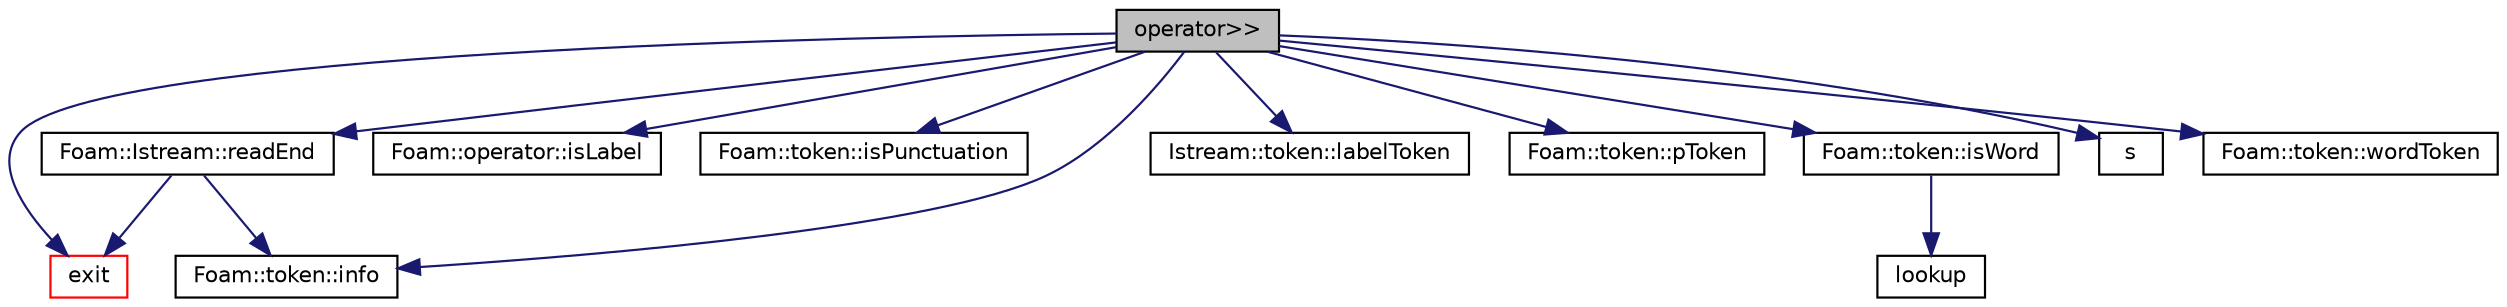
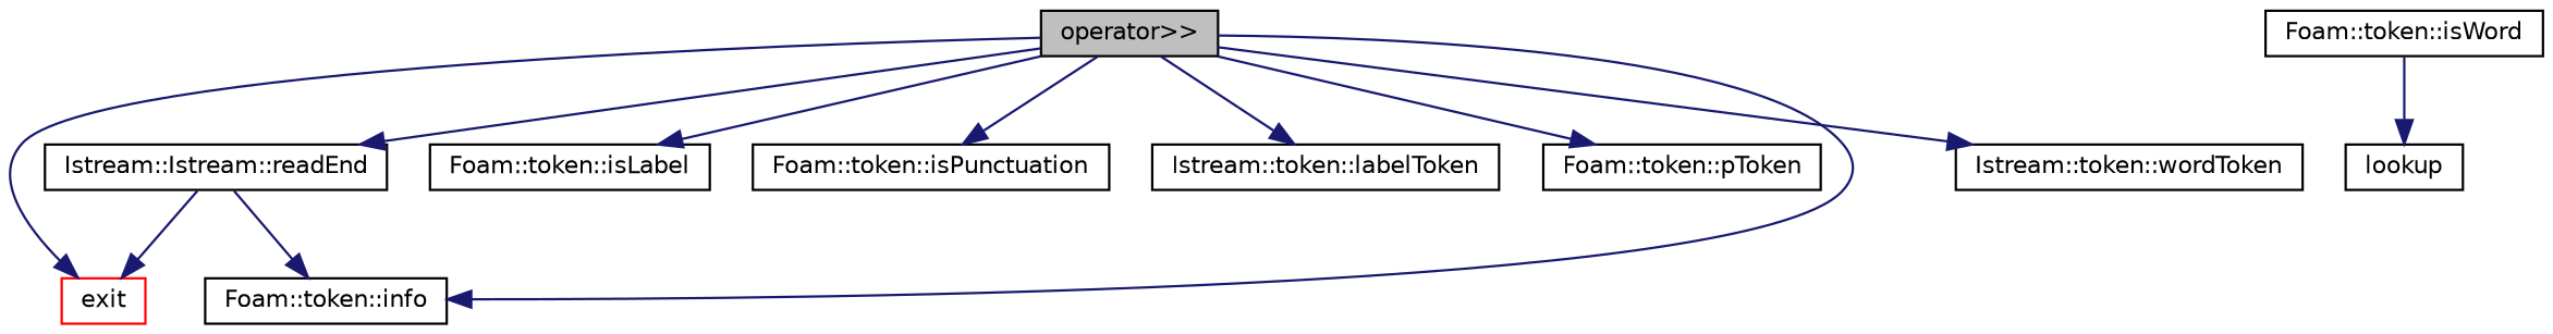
  digraph {
    rankdir=TB
    node [color=black fontname=Helvetica fontsize=10 shape=record]
    edge [color=midnightblue fontname=Helvetica fontsize=10 labelfontname=Helvetica labelfontsize=10 style=solid]
    n1 [fillcolor=grey75 fontcolor=black height=0.2 label="operator\>\>" style=filled width=0.4]
    n2 [color=red height=0.2 label=exit width=0.4]
    n3 [height=0.2 label="Foam::token::info" width=0.4]
-   n4 [height=0.2 label="Foam::operator::isLabel" width=0.4]
+   n4 [height=0.2 label="Foam::token::isLabel" width=0.4]
    n5 [height=0.2 label="Foam::token::isPunctuation" width=0.4]
    n6 [height=0.2 label="Foam::token::isWord" width=0.4]
    n7 [height=0.2 label="Istream::token::labelToken" width=0.4]
    n8 [height=0.2 label="Foam::token::pToken" width=0.4]
-   n9 [height=0.2 label="Foam::Istream::readEnd" width=0.4]
-   n10 [height=0.2 label=s width=0.4]
-   n11 [height=0.2 label="Foam::token::wordToken" width=0.4]
+   n9 [height=0.2 label="Istream::Istream::readEnd" width=0.4]
+   n11 [height=0.2 label="Istream::token::wordToken" width=0.4]
    n12 [height=0.2 label=lookup width=0.4]
    n1 -> n2
    n1 -> n3
    n1 -> n4
    n1 -> n5
-   n1 -> n6
    n1 -> n7
    n1 -> n8
    n1 -> n9
-   n1 -> n10
    n1 -> n11
    n6 -> n12
    n9 -> n2
    n9 -> n3
  }
